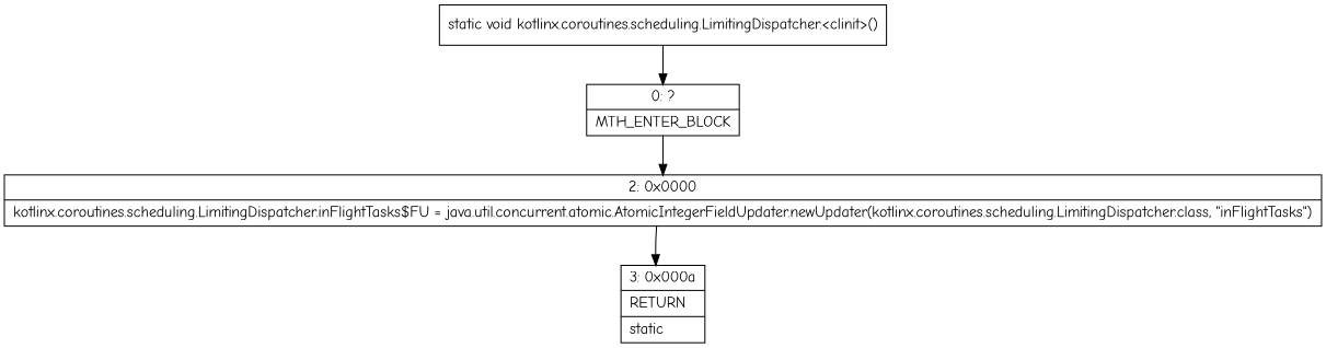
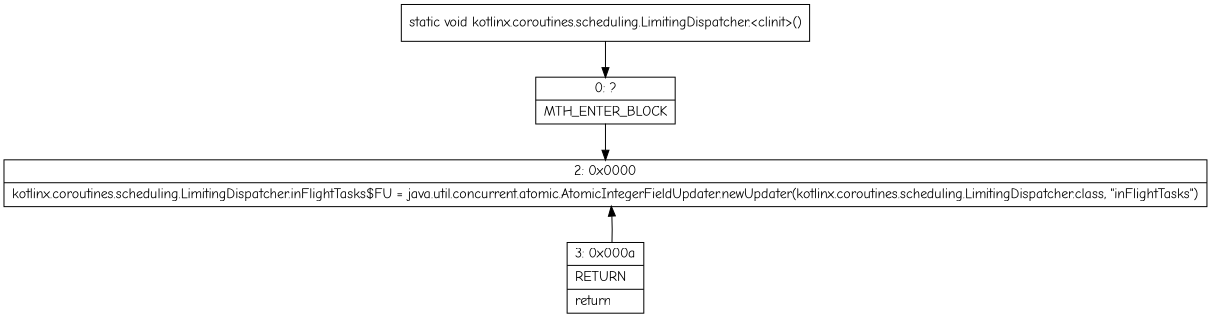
  digraph {
    fontname="Comic Neue"
    node [fontname="Comic Neue" shape=record]
    edge [fontname="Comic Neue"]
    n1 [label="{0\:\ ?|MTH_ENTER_BLOCK\l}"]
    n2 [label="{2\:\ 0x0000|kotlinx.coroutines.scheduling.LimitingDispatcher.inFlightTasks$FU = java.util.concurrent.atomic.AtomicIntegerFieldUpdater.newUpdater(kotlinx.coroutines.scheduling.LimitingDispatcher.class, \"inFlightTasks\")\l}"]
-   n3 [label="{3\:\ 0x000a|RETURN\l|static\l}"]
+   n3 [label="{3\:\ 0x000a|RETURN\l|return\l}"]
    n4 [label="{static void kotlinx.coroutines.scheduling.LimitingDispatcher.\<clinit\>() }"]
    n1 -> n2
-   n2 -> n3
+   n3 -> n2
    n4 -> n1
  }
